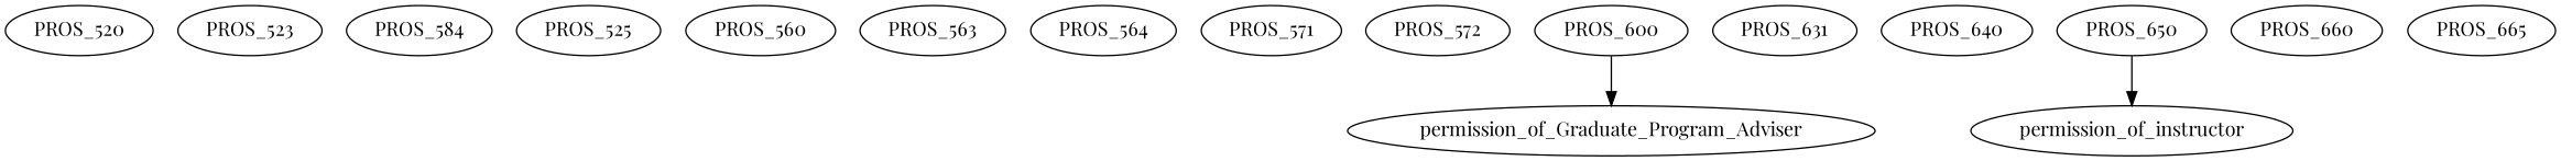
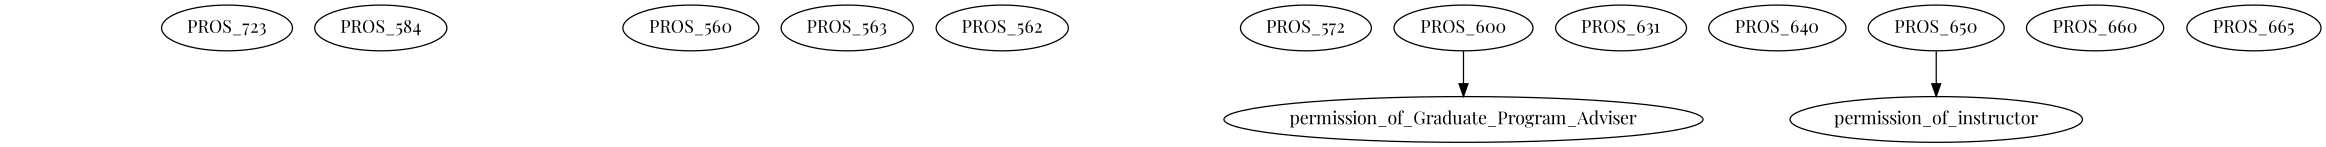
  digraph {
    fontname="Playfair Display"
    node [fontname="Playfair Display"]
    edge [color=black fontname="Playfair Display"]
-   PROS_520
-   PROS_523
+   PROS_523 [label=PROS_723]
    n3 [label=PROS_584]
-   PROS_525
    PROS_560
    PROS_563
-   PROS_564
-   PROS_571
+   PROS_564 [label=PROS_562]
    PROS_572
    PROS_600
    permission_of_Graduate_Program_Adviser
    n12 [label=PROS_631]
    PROS_640
    PROS_650
    permission_of_instructor
    PROS_660
    PROS_665
    PROS_600 -> permission_of_Graduate_Program_Adviser
    PROS_650 -> permission_of_instructor
  }
